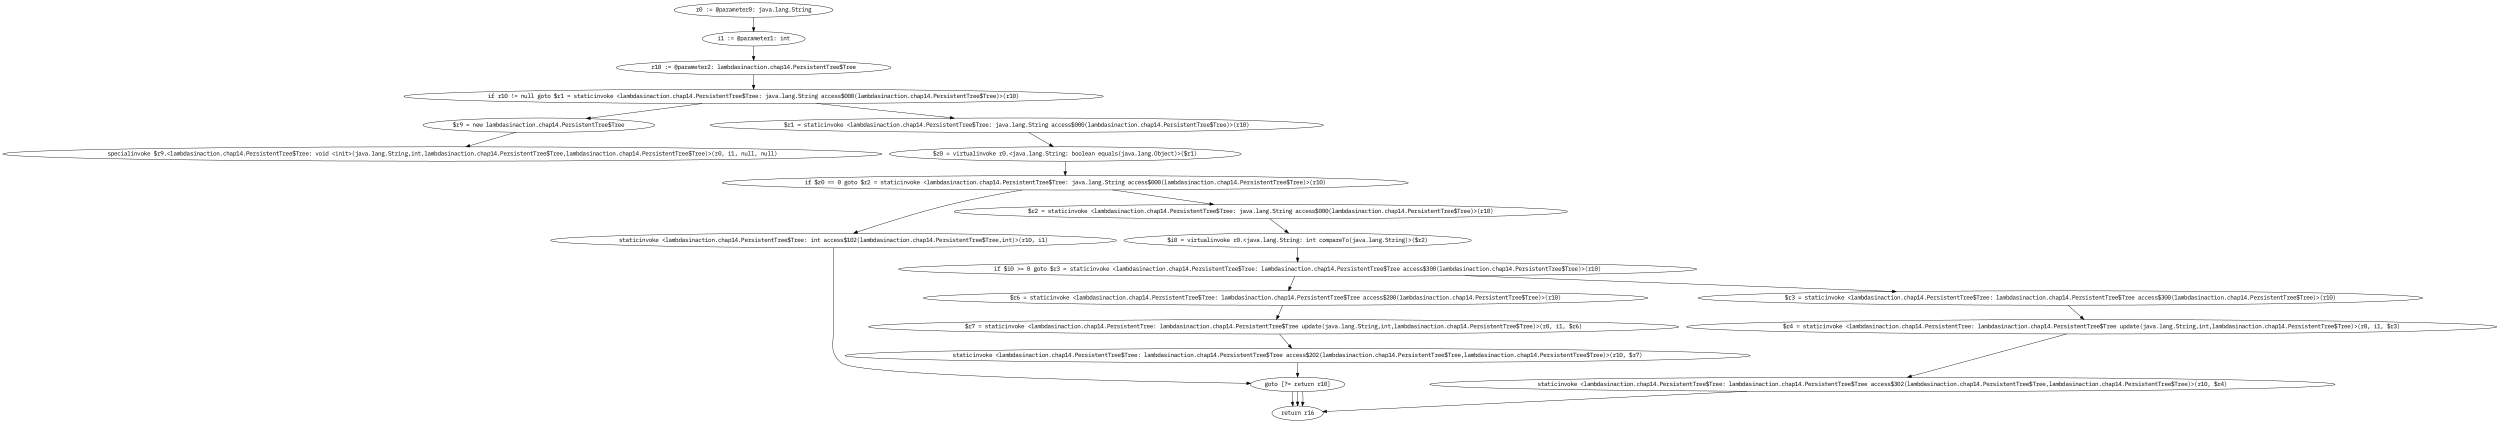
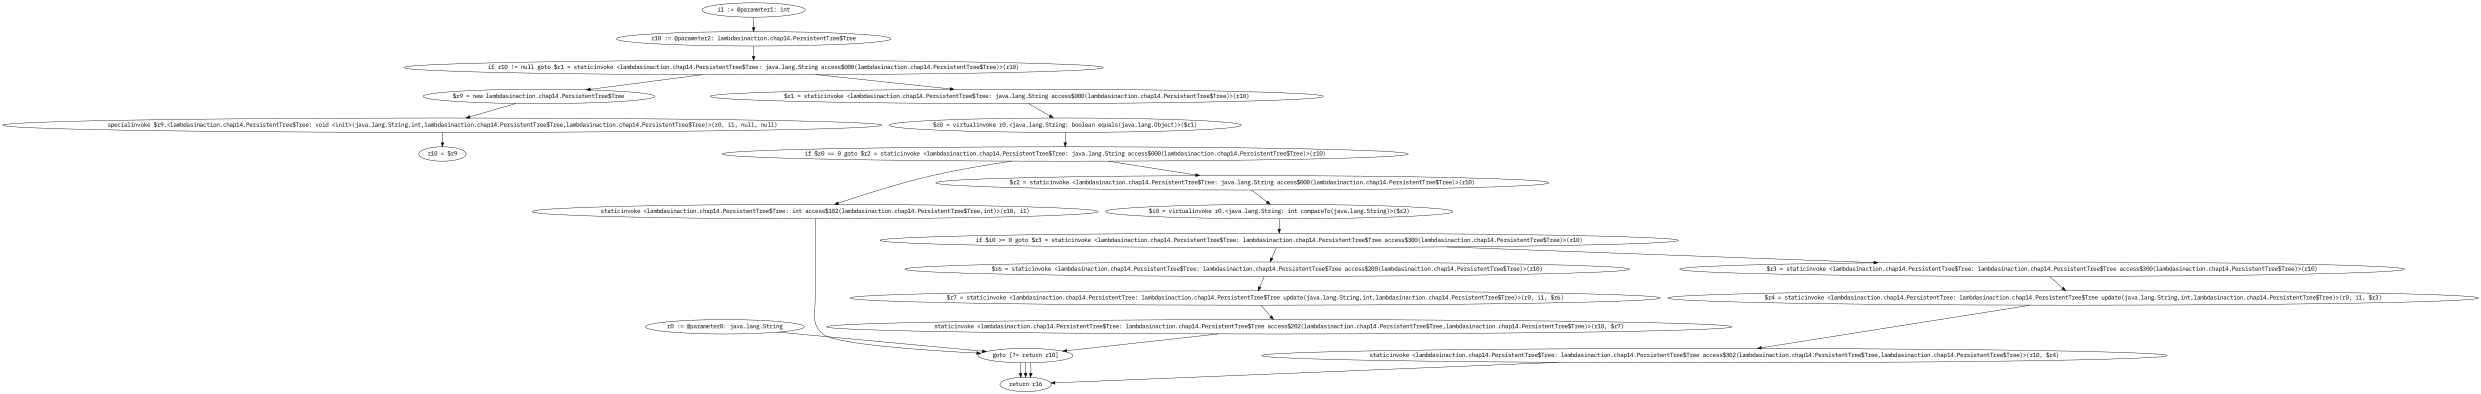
  digraph {
    fontname="IBM Plex Mono"
    node [fontname="IBM Plex Mono"]
    edge [fontname="IBM Plex Mono"]
    "r0 := @parameter0: java.lang.String"
    "i1 := @parameter1: int"
    "r10 := @parameter2: lambdasinaction.chap14.PersistentTree$Tree"
    "if r10 != null goto $r1 = staticinvoke <lambdasinaction.chap14.PersistentTree$Tree: java.lang.String access$000(lambdasinaction.chap14.PersistentTree$Tree)>(r10)"
    "$r9 = new lambdasinaction.chap14.PersistentTree$Tree"
    "$r1 = staticinvoke <lambdasinaction.chap14.PersistentTree$Tree: java.lang.String access$000(lambdasinaction.chap14.PersistentTree$Tree)>(r10)"
    "specialinvoke $r9.<lambdasinaction.chap14.PersistentTree$Tree: void <init>(java.lang.String,int,lambdasinaction.chap14.PersistentTree$Tree,lambdasinaction.chap14.PersistentTree$Tree)>(r0, i1, null, null)"
    "$z0 = virtualinvoke r0.<java.lang.String: boolean equals(java.lang.Object)>($r1)"
+   "r10 = $r9"
    n10 [label="return r16"]
    "goto [?= return r10]"
    "if $z0 == 0 goto $r2 = staticinvoke <lambdasinaction.chap14.PersistentTree$Tree: java.lang.String access$000(lambdasinaction.chap14.PersistentTree$Tree)>(r10)"
    "staticinvoke <lambdasinaction.chap14.PersistentTree$Tree: int access$102(lambdasinaction.chap14.PersistentTree$Tree,int)>(r10, i1)"
    "$r2 = staticinvoke <lambdasinaction.chap14.PersistentTree$Tree: java.lang.String access$000(lambdasinaction.chap14.PersistentTree$Tree)>(r10)"
    "$i0 = virtualinvoke r0.<java.lang.String: int compareTo(java.lang.String)>($r2)"
    "if $i0 >= 0 goto $r3 = staticinvoke <lambdasinaction.chap14.PersistentTree$Tree: lambdasinaction.chap14.PersistentTree$Tree access$300(lambdasinaction.chap14.PersistentTree$Tree)>(r10)"
    "$r6 = staticinvoke <lambdasinaction.chap14.PersistentTree$Tree: lambdasinaction.chap14.PersistentTree$Tree access$200(lambdasinaction.chap14.PersistentTree$Tree)>(r10)"
    "$r3 = staticinvoke <lambdasinaction.chap14.PersistentTree$Tree: lambdasinaction.chap14.PersistentTree$Tree access$300(lambdasinaction.chap14.PersistentTree$Tree)>(r10)"
    "$r7 = staticinvoke <lambdasinaction.chap14.PersistentTree: lambdasinaction.chap14.PersistentTree$Tree update(java.lang.String,int,lambdasinaction.chap14.PersistentTree$Tree)>(r0, i1, $r6)"
    "$r4 = staticinvoke <lambdasinaction.chap14.PersistentTree: lambdasinaction.chap14.PersistentTree$Tree update(java.lang.String,int,lambdasinaction.chap14.PersistentTree$Tree)>(r0, i1, $r3)"
    "staticinvoke <lambdasinaction.chap14.PersistentTree$Tree: lambdasinaction.chap14.PersistentTree$Tree access$202(lambdasinaction.chap14.PersistentTree$Tree,lambdasinaction.chap14.PersistentTree$Tree)>(r10, $r7)"
    "staticinvoke <lambdasinaction.chap14.PersistentTree$Tree: lambdasinaction.chap14.PersistentTree$Tree access$302(lambdasinaction.chap14.PersistentTree$Tree,lambdasinaction.chap14.PersistentTree$Tree)>(r10, $r4)"
-   "r0 := @parameter0: java.lang.String" -> "i1 := @parameter1: int"
+   "r0 := @parameter0: java.lang.String" -> "goto [?= return r10]"
    "i1 := @parameter1: int" -> "r10 := @parameter2: lambdasinaction.chap14.PersistentTree$Tree"
    "r10 := @parameter2: lambdasinaction.chap14.PersistentTree$Tree" -> "if r10 != null goto $r1 = staticinvoke <lambdasinaction.chap14.PersistentTree$Tree: java.lang.String access$000(lambdasinaction.chap14.PersistentTree$Tree)>(r10)"
    "if r10 != null goto $r1 = staticinvoke <lambdasinaction.chap14.PersistentTree$Tree: java.lang.String access$000(lambdasinaction.chap14.PersistentTree$Tree)>(r10)" -> "$r9 = new lambdasinaction.chap14.PersistentTree$Tree"
    "if r10 != null goto $r1 = staticinvoke <lambdasinaction.chap14.PersistentTree$Tree: java.lang.String access$000(lambdasinaction.chap14.PersistentTree$Tree)>(r10)" -> "$r1 = staticinvoke <lambdasinaction.chap14.PersistentTree$Tree: java.lang.String access$000(lambdasinaction.chap14.PersistentTree$Tree)>(r10)"
    "$r9 = new lambdasinaction.chap14.PersistentTree$Tree" -> "specialinvoke $r9.<lambdasinaction.chap14.PersistentTree$Tree: void <init>(java.lang.String,int,lambdasinaction.chap14.PersistentTree$Tree,lambdasinaction.chap14.PersistentTree$Tree)>(r0, i1, null, null)"
    "$r1 = staticinvoke <lambdasinaction.chap14.PersistentTree$Tree: java.lang.String access$000(lambdasinaction.chap14.PersistentTree$Tree)>(r10)" -> "$z0 = virtualinvoke r0.<java.lang.String: boolean equals(java.lang.Object)>($r1)"
+   "specialinvoke $r9.<lambdasinaction.chap14.PersistentTree$Tree: void <init>(java.lang.String,int,lambdasinaction.chap14.PersistentTree$Tree,lambdasinaction.chap14.PersistentTree$Tree)>(r0, i1, null, null)" -> "r10 = $r9"
    "$z0 = virtualinvoke r0.<java.lang.String: boolean equals(java.lang.Object)>($r1)" -> "if $z0 == 0 goto $r2 = staticinvoke <lambdasinaction.chap14.PersistentTree$Tree: java.lang.String access$000(lambdasinaction.chap14.PersistentTree$Tree)>(r10)"
    "goto [?= return r10]" -> n10
    "goto [?= return r10]" -> n10
    "goto [?= return r10]" -> n10
    "if $z0 == 0 goto $r2 = staticinvoke <lambdasinaction.chap14.PersistentTree$Tree: java.lang.String access$000(lambdasinaction.chap14.PersistentTree$Tree)>(r10)" -> "staticinvoke <lambdasinaction.chap14.PersistentTree$Tree: int access$102(lambdasinaction.chap14.PersistentTree$Tree,int)>(r10, i1)"
    "if $z0 == 0 goto $r2 = staticinvoke <lambdasinaction.chap14.PersistentTree$Tree: java.lang.String access$000(lambdasinaction.chap14.PersistentTree$Tree)>(r10)" -> "$r2 = staticinvoke <lambdasinaction.chap14.PersistentTree$Tree: java.lang.String access$000(lambdasinaction.chap14.PersistentTree$Tree)>(r10)"
    "staticinvoke <lambdasinaction.chap14.PersistentTree$Tree: int access$102(lambdasinaction.chap14.PersistentTree$Tree,int)>(r10, i1)" -> "goto [?= return r10]"
    "$r2 = staticinvoke <lambdasinaction.chap14.PersistentTree$Tree: java.lang.String access$000(lambdasinaction.chap14.PersistentTree$Tree)>(r10)" -> "$i0 = virtualinvoke r0.<java.lang.String: int compareTo(java.lang.String)>($r2)"
    "$i0 = virtualinvoke r0.<java.lang.String: int compareTo(java.lang.String)>($r2)" -> "if $i0 >= 0 goto $r3 = staticinvoke <lambdasinaction.chap14.PersistentTree$Tree: lambdasinaction.chap14.PersistentTree$Tree access$300(lambdasinaction.chap14.PersistentTree$Tree)>(r10)"
    "if $i0 >= 0 goto $r3 = staticinvoke <lambdasinaction.chap14.PersistentTree$Tree: lambdasinaction.chap14.PersistentTree$Tree access$300(lambdasinaction.chap14.PersistentTree$Tree)>(r10)" -> "$r6 = staticinvoke <lambdasinaction.chap14.PersistentTree$Tree: lambdasinaction.chap14.PersistentTree$Tree access$200(lambdasinaction.chap14.PersistentTree$Tree)>(r10)"
    "if $i0 >= 0 goto $r3 = staticinvoke <lambdasinaction.chap14.PersistentTree$Tree: lambdasinaction.chap14.PersistentTree$Tree access$300(lambdasinaction.chap14.PersistentTree$Tree)>(r10)" -> "$r3 = staticinvoke <lambdasinaction.chap14.PersistentTree$Tree: lambdasinaction.chap14.PersistentTree$Tree access$300(lambdasinaction.chap14.PersistentTree$Tree)>(r10)"
    "$r6 = staticinvoke <lambdasinaction.chap14.PersistentTree$Tree: lambdasinaction.chap14.PersistentTree$Tree access$200(lambdasinaction.chap14.PersistentTree$Tree)>(r10)" -> "$r7 = staticinvoke <lambdasinaction.chap14.PersistentTree: lambdasinaction.chap14.PersistentTree$Tree update(java.lang.String,int,lambdasinaction.chap14.PersistentTree$Tree)>(r0, i1, $r6)"
    "$r3 = staticinvoke <lambdasinaction.chap14.PersistentTree$Tree: lambdasinaction.chap14.PersistentTree$Tree access$300(lambdasinaction.chap14.PersistentTree$Tree)>(r10)" -> "$r4 = staticinvoke <lambdasinaction.chap14.PersistentTree: lambdasinaction.chap14.PersistentTree$Tree update(java.lang.String,int,lambdasinaction.chap14.PersistentTree$Tree)>(r0, i1, $r3)"
    "$r7 = staticinvoke <lambdasinaction.chap14.PersistentTree: lambdasinaction.chap14.PersistentTree$Tree update(java.lang.String,int,lambdasinaction.chap14.PersistentTree$Tree)>(r0, i1, $r6)" -> "staticinvoke <lambdasinaction.chap14.PersistentTree$Tree: lambdasinaction.chap14.PersistentTree$Tree access$202(lambdasinaction.chap14.PersistentTree$Tree,lambdasinaction.chap14.PersistentTree$Tree)>(r10, $r7)"
    "$r4 = staticinvoke <lambdasinaction.chap14.PersistentTree: lambdasinaction.chap14.PersistentTree$Tree update(java.lang.String,int,lambdasinaction.chap14.PersistentTree$Tree)>(r0, i1, $r3)" -> "staticinvoke <lambdasinaction.chap14.PersistentTree$Tree: lambdasinaction.chap14.PersistentTree$Tree access$302(lambdasinaction.chap14.PersistentTree$Tree,lambdasinaction.chap14.PersistentTree$Tree)>(r10, $r4)"
    "staticinvoke <lambdasinaction.chap14.PersistentTree$Tree: lambdasinaction.chap14.PersistentTree$Tree access$202(lambdasinaction.chap14.PersistentTree$Tree,lambdasinaction.chap14.PersistentTree$Tree)>(r10, $r7)" -> "goto [?= return r10]"
    "staticinvoke <lambdasinaction.chap14.PersistentTree$Tree: lambdasinaction.chap14.PersistentTree$Tree access$302(lambdasinaction.chap14.PersistentTree$Tree,lambdasinaction.chap14.PersistentTree$Tree)>(r10, $r4)" -> n10
  }
